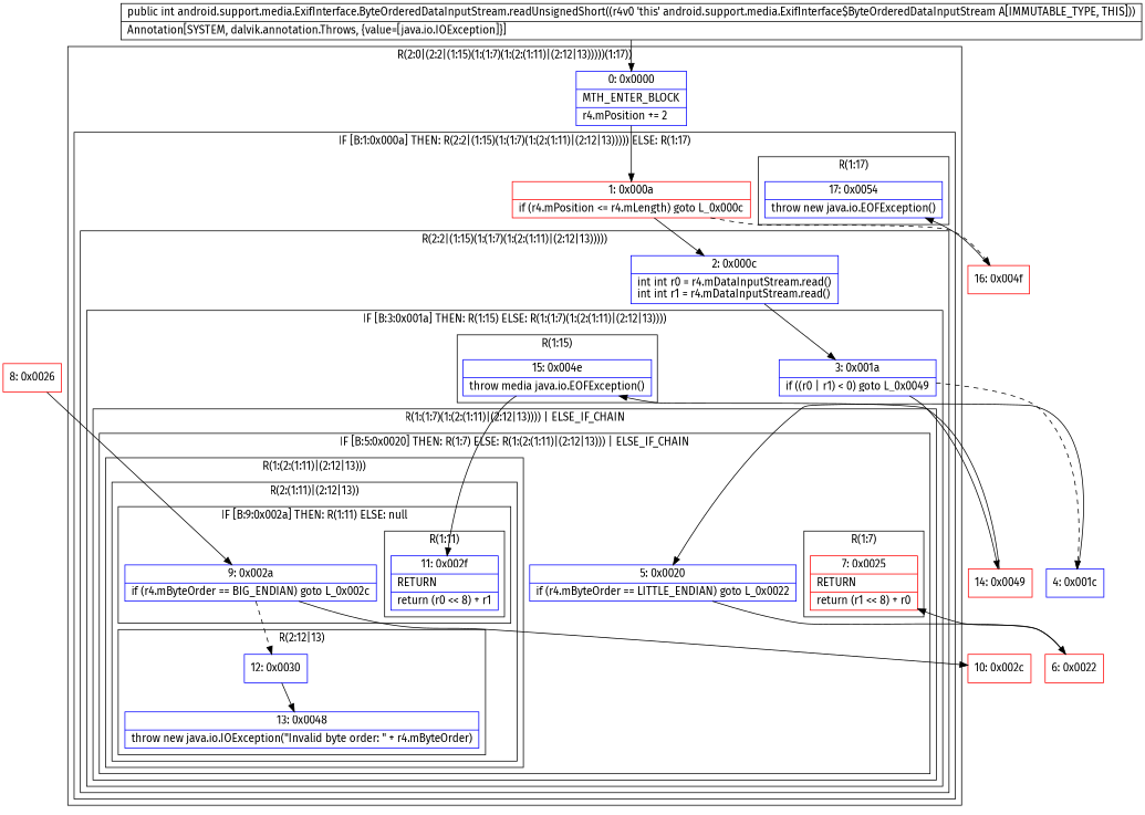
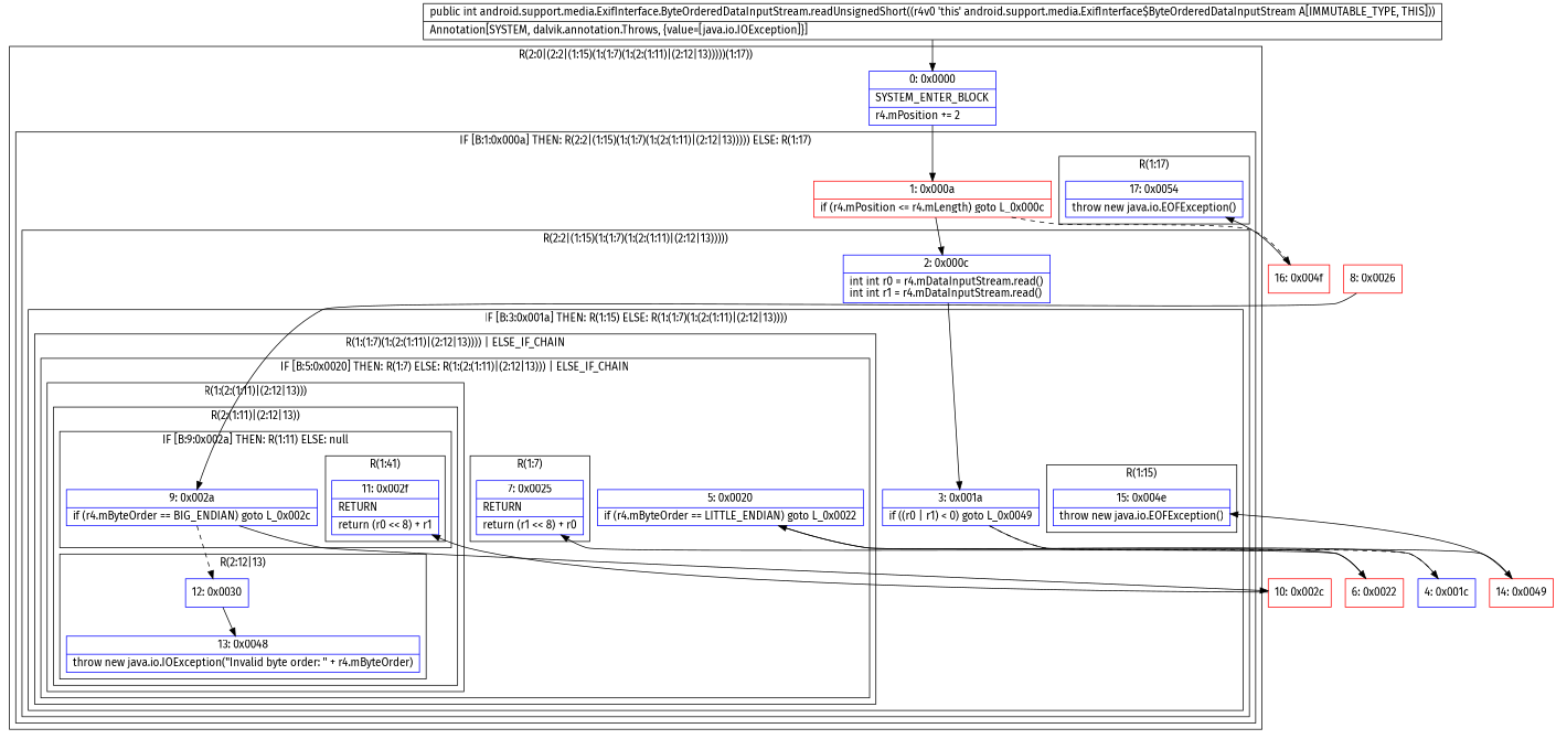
  digraph {
    fontname="Fira Sans"
    node [color=blue fontname="Fira Sans" shape=record]
    edge [fontname="Fira Sans"]
-   n1 [label="{15\:\ 0x004e|throw media java.io.EOFException()\l}"]
-   n2 [color=red label="{7\:\ 0x0025|RETURN\l|return (r1 \<\< 8) + r0\l}"]
+   n1 [label="{15\:\ 0x004e|throw new java.io.EOFException()\l}"]
+   n2 [label="{7\:\ 0x0025|RETURN\l|return (r1 \<\< 8) + r0\l}"]
    n3 [label="{11\:\ 0x002f|RETURN\l|return (r0 \<\< 8) + r1\l}"]
    n4 [label="{9\:\ 0x002a|if (r4.mByteOrder == BIG_ENDIAN) goto L_0x002c\l}"]
    n5 [label="{12\:\ 0x0030}"]
    n6 [label="{13\:\ 0x0048|throw new java.io.IOException(\"Invalid byte order: \" + r4.mByteOrder)\l}"]
    n7 [label="{5\:\ 0x0020|if (r4.mByteOrder == LITTLE_ENDIAN) goto L_0x0022\l}"]
    n8 [label="{3\:\ 0x001a|if ((r0 \| r1) \< 0) goto L_0x0049\l}"]
    n9 [label="{2\:\ 0x000c|int int r0 = r4.mDataInputStream.read()\lint int r1 = r4.mDataInputStream.read()\l}"]
    n10 [label="{17\:\ 0x0054|throw new java.io.EOFException()\l}"]
    n11 [color=red label="{1\:\ 0x000a|if (r4.mPosition \<= r4.mLength) goto L_0x000c\l}"]
-   n12 [label="{0\:\ 0x0000|MTH_ENTER_BLOCK\l|r4.mPosition += 2\l}"]
+   n12 [label="{0\:\ 0x0000|SYSTEM_ENTER_BLOCK\l|r4.mPosition += 2\l}"]
    n13 [color=red label="{10\:\ 0x002c}"]
    n14 [color=red label="{6\:\ 0x0022}"]
    n15 [label="{4\:\ 0x001c}"]
    n16 [color=red label="{14\:\ 0x0049}"]
    n17 [color=red label="{16\:\ 0x004f}"]
    n18 [color=red label="{8\:\ 0x0026}"]
    n19 [label="{public int android.support.media.ExifInterface.ByteOrderedDataInputStream.readUnsignedShort((r4v0 'this' android.support.media.ExifInterface$ByteOrderedDataInputStream A[IMMUTABLE_TYPE, THIS]))  | Annotation[SYSTEM, dalvik.annotation.Throws, \{value=[java.io.IOException]\}]\l}" color=""]
    subgraph cluster_1 {
      label="R(2:0|(2:2|(1:15)(1:(1:7)(1:(2:(1:11)|(2:12|13)))))(1:17))"
      n12
      subgraph cluster_2 {
        label="IF [B:1:0x000a] THEN: R(2:2|(1:15)(1:(1:7)(1:(2:(1:11)|(2:12|13))))) ELSE: R(1:17)"
        n11
        subgraph cluster_3 {
          label="R(2:2|(1:15)(1:(1:7)(1:(2:(1:11)|(2:12|13)))))"
          n9
          subgraph cluster_4 {
            label="IF [B:3:0x001a] THEN: R(1:15) ELSE: R(1:(1:7)(1:(2:(1:11)|(2:12|13))))"
            n8
            subgraph cluster_5 {
              label="R(1:15)"
              n1
            }
            subgraph cluster_6 {
              label="R(1:(1:7)(1:(2:(1:11)|(2:12|13)))) | ELSE_IF_CHAIN\l"
              subgraph cluster_7 {
                label="IF [B:5:0x0020] THEN: R(1:7) ELSE: R(1:(2:(1:11)|(2:12|13))) | ELSE_IF_CHAIN\l"
                n7
                subgraph cluster_8 {
                  label="R(1:7)"
                  n2
                }
                subgraph cluster_9 {
                  label="R(1:(2:(1:11)|(2:12|13)))"
                  subgraph cluster_10 {
                    label="R(2:(1:11)|(2:12|13))"
                    subgraph cluster_11 {
                      label="IF [B:9:0x002a] THEN: R(1:11) ELSE: null"
                      n4
                      subgraph cluster_12 {
-                       label="R(1:11)"
+                       label="R(1:41)"
                        n3
                      }
                    }
                    subgraph cluster_13 {
                      label="R(2:12|13)"
                      n5
                      n6
                    }
                  }
                }
              }
            }
          }
        }
        subgraph cluster_14 {
          label="R(1:17)"
          n10
        }
      }
    }
    n4 -> n5 [style=dashed]
    n4 -> n13
    n5 -> n6
    n7 -> n14
    n8 -> n15 [style=dashed]
    n8 -> n16
    n9 -> n8
    n11 -> n9
    n11 -> n17 [style=dashed]
    n12 -> n11
-   n1 -> n3
+   n13 -> n3
    n14 -> n2
    n15 -> n7
    n16 -> n1
    n17 -> n10
    n18 -> n4
    n19 -> n12
  }
